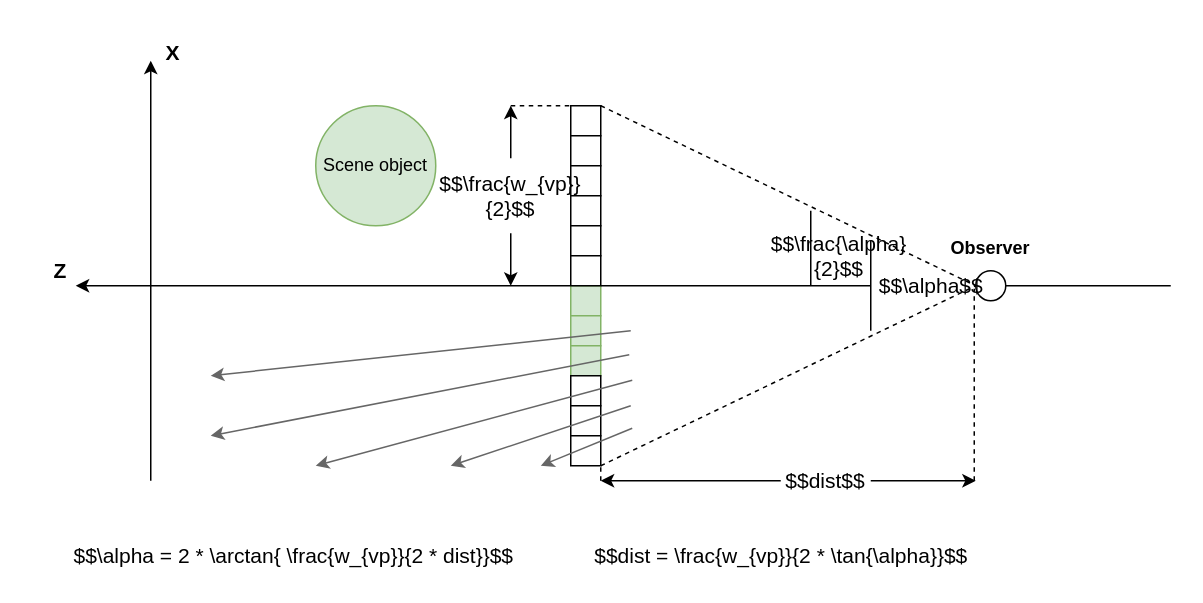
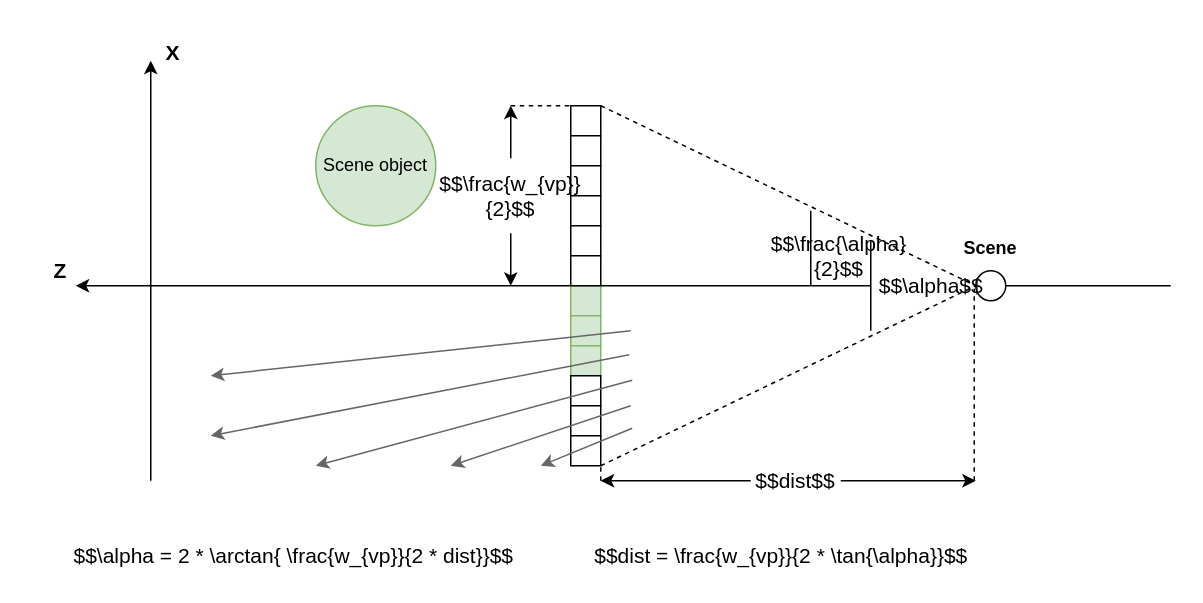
  <mxCell id="0" />
  <mxCell id="1" parent="0" />
  <mxCell id="2" value="" style="endArrow=none;html=1;rounded=0;fontSize=14;" parent="1" target="32" edge="1"><mxGeometry width="50" height="50" relative="1" as="geometry"><mxPoint x="780" y="190" as="sourcePoint" /><mxPoint x="50" y="190" as="targetPoint" /></mxGeometry></mxCell>
  <mxCell id="3" value="" style="rounded=0;whiteSpace=wrap;html=1;" parent="1" vertex="1"><mxGeometry x="380" y="70" width="20" height="20" as="geometry" /></mxCell>
  <mxCell id="4" value="" style="rounded=0;whiteSpace=wrap;html=1;" parent="1" vertex="1"><mxGeometry x="380" y="90" width="20" height="20" as="geometry" /></mxCell>
  <mxCell id="5" value="" style="rounded=0;whiteSpace=wrap;html=1;" parent="1" vertex="1"><mxGeometry x="380" y="110" width="20" height="20" as="geometry" /></mxCell>
  <mxCell id="6" value="" style="rounded=0;whiteSpace=wrap;html=1;" parent="1" vertex="1"><mxGeometry x="380" y="130" width="20" height="20" as="geometry" /></mxCell>
  <mxCell id="7" value="" style="rounded=0;whiteSpace=wrap;html=1;" parent="1" vertex="1"><mxGeometry x="380" y="150" width="20" height="20" as="geometry" /></mxCell>
  <mxCell id="8" value="" style="rounded=0;whiteSpace=wrap;html=1;" parent="1" vertex="1"><mxGeometry x="380" y="170" width="20" height="20" as="geometry" /></mxCell>
  <mxCell id="9" value="" style="rounded=0;whiteSpace=wrap;html=1;fillColor=#d5e8d4;strokeColor=#82b366;" parent="1" vertex="1"><mxGeometry x="380" y="190" width="20" height="20" as="geometry" /></mxCell>
  <mxCell id="10" value="" style="rounded=0;whiteSpace=wrap;html=1;fillColor=#d5e8d4;strokeColor=#82b366;" parent="1" vertex="1"><mxGeometry x="380" y="210" width="20" height="20" as="geometry" /></mxCell>
  <mxCell id="11" value="" style="rounded=0;whiteSpace=wrap;html=1;fillColor=#d5e8d4;strokeColor=#82b366;" parent="1" vertex="1"><mxGeometry x="380" y="230" width="20" height="20" as="geometry" /></mxCell>
  <mxCell id="12" value="" style="rounded=0;whiteSpace=wrap;html=1;" parent="1" vertex="1"><mxGeometry x="380" y="250" width="20" height="20" as="geometry" /></mxCell>
  <mxCell id="13" value="" style="rounded=0;whiteSpace=wrap;html=1;" parent="1" vertex="1"><mxGeometry x="380" y="270" width="20" height="20" as="geometry" /></mxCell>
  <mxCell id="14" value="" style="rounded=0;whiteSpace=wrap;html=1;" parent="1" vertex="1"><mxGeometry x="380" y="290" width="20" height="20" as="geometry" /></mxCell>
  <mxCell id="15" value="" style="ellipse;whiteSpace=wrap;html=1;aspect=fixed;" parent="1" vertex="1"><mxGeometry x="650" y="180" width="20" height="20" as="geometry" /></mxCell>
  <mxCell id="16" value="" style="endArrow=classic;html=1;rounded=0;startArrow=none;fillColor=#f5f5f5;strokeColor=#666666;" parent="1" edge="1"><mxGeometry width="50" height="50" relative="1" as="geometry"><mxPoint x="420" y="220" as="sourcePoint" /><mxPoint x="140" y="250" as="targetPoint" /></mxGeometry></mxCell>
  <mxCell id="17" value="" style="endArrow=classic;html=1;rounded=0;fillColor=#f5f5f5;strokeColor=#666666;" parent="1" edge="1"><mxGeometry width="50" height="50" relative="1" as="geometry"><mxPoint x="419" y="236" as="sourcePoint" /><mxPoint x="140" y="290" as="targetPoint" /></mxGeometry></mxCell>
  <mxCell id="18" value="" style="endArrow=classic;html=1;rounded=0;fillColor=#f5f5f5;strokeColor=#666666;" parent="1" edge="1"><mxGeometry width="50" height="50" relative="1" as="geometry"><mxPoint x="421" y="253" as="sourcePoint" /><mxPoint x="210" y="310" as="targetPoint" /></mxGeometry></mxCell>
  <mxCell id="19" value="" style="endArrow=classic;html=1;rounded=0;fillColor=#f5f5f5;strokeColor=#666666;" parent="1" edge="1"><mxGeometry width="50" height="50" relative="1" as="geometry"><mxPoint x="420" y="270" as="sourcePoint" /><mxPoint x="300" y="310" as="targetPoint" /></mxGeometry></mxCell>
  <mxCell id="20" value="" style="endArrow=classic;html=1;rounded=0;fillColor=#f5f5f5;strokeColor=#666666;" parent="1" edge="1"><mxGeometry width="50" height="50" relative="1" as="geometry"><mxPoint x="421" y="285" as="sourcePoint" /><mxPoint x="360" y="310" as="targetPoint" /></mxGeometry></mxCell>
- <mxCell id="21" value="&lt;b&gt;Observer&lt;/b&gt;" style="text;html=1;strokeColor=none;fillColor=none;align=center;verticalAlign=middle;whiteSpace=wrap;rounded=0;dashed=1;" parent="1" vertex="1"><mxGeometry x="630" y="150" width="60" height="30" as="geometry" /></mxCell>
+ <mxCell id="21" value="&lt;b&gt;Scene&lt;/b&gt;" style="text;html=1;strokeColor=none;fillColor=none;align=center;verticalAlign=middle;whiteSpace=wrap;rounded=0;dashed=1;" parent="1" vertex="1"><mxGeometry x="630" y="150" width="60" height="30" as="geometry" /></mxCell>
  <mxCell id="22" value="Scene object" style="ellipse;whiteSpace=wrap;html=1;aspect=fixed;fillColor=#d5e8d4;strokeColor=#82b366;" parent="1" vertex="1"><mxGeometry x="210" y="70" width="80" height="80" as="geometry" /></mxCell>
  <mxCell id="23" value="&lt;font size=&quot;1&quot;&gt;&lt;b style=&quot;font-size: 14px&quot;&gt;X&lt;/b&gt;&lt;/font&gt;" style="text;html=1;strokeColor=none;fillColor=none;align=center;verticalAlign=middle;whiteSpace=wrap;rounded=0;" parent="1" vertex="1"><mxGeometry x="100" y="20" width="30" height="30" as="geometry" /></mxCell>
  <mxCell id="24" value="" style="endArrow=classic;html=1;rounded=0;" parent="1" edge="1"><mxGeometry width="50" height="50" relative="1" as="geometry"><mxPoint x="100" y="320" as="sourcePoint" /><mxPoint x="100" y="40" as="targetPoint" /></mxGeometry></mxCell>
  <mxCell id="25" value="" style="endArrow=classic;html=1;rounded=0;fontSize=14;startArrow=none;" parent="1" source="32" edge="1"><mxGeometry width="50" height="50" relative="1" as="geometry"><mxPoint x="780" y="190" as="sourcePoint" /><mxPoint x="50" y="190" as="targetPoint" /></mxGeometry></mxCell>
  <mxCell id="26" value="&lt;b&gt;Z&lt;/b&gt;" style="text;html=1;strokeColor=none;fillColor=none;align=center;verticalAlign=middle;whiteSpace=wrap;rounded=0;fontSize=14;" parent="1" vertex="1"><mxGeometry x="20" y="165" width="40" height="30" as="geometry" /></mxCell>
  <mxCell id="27" value="" style="endArrow=none;dashed=1;html=1;rounded=0;fontSize=14;entryX=0;entryY=0;entryDx=0;entryDy=0;" parent="1" target="3" edge="1"><mxGeometry width="50" height="50" relative="1" as="geometry"><mxPoint x="340" y="70" as="sourcePoint" /><mxPoint x="420" y="420" as="targetPoint" /></mxGeometry></mxCell>
  <mxCell id="28" value="" style="endArrow=none;dashed=1;html=1;rounded=0;fontSize=14;exitX=1;exitY=0;exitDx=0;exitDy=0;" parent="1" source="3" edge="1"><mxGeometry width="50" height="50" relative="1" as="geometry"><mxPoint x="100" y="80" as="sourcePoint" /><mxPoint x="650" y="190" as="targetPoint" /></mxGeometry></mxCell>
  <mxCell id="29" value="&lt;div&gt;$$\alpha = 2 * \arctan{ \frac{w_{vp}}{2 * dist}}$$&lt;/div&gt;" style="text;html=1;align=center;verticalAlign=middle;resizable=0;points=[];autosize=1;strokeColor=none;fillColor=none;fontSize=14;" parent="1" vertex="1"><mxGeometry x="40" y="360" width="310" height="20" as="geometry" /></mxCell>
  <mxCell id="30" value="" style="endArrow=none;html=1;rounded=0;fontSize=14;" parent="1" edge="1"><mxGeometry width="50" height="50" relative="1" as="geometry"><mxPoint x="580" y="220" as="sourcePoint" /><mxPoint x="580" y="160" as="targetPoint" /></mxGeometry></mxCell>
  <mxCell id="31" value="" style="endArrow=none;dashed=1;html=1;rounded=0;fontSize=14;exitX=1;exitY=1;exitDx=0;exitDy=0;entryX=0;entryY=0.5;entryDx=0;entryDy=0;" parent="1" source="14" target="15" edge="1"><mxGeometry width="50" height="50" relative="1" as="geometry"><mxPoint x="370" y="470" as="sourcePoint" /><mxPoint x="420" y="420" as="targetPoint" /></mxGeometry></mxCell>
  <mxCell id="32" value="&lt;div&gt;$$\alpha$$&lt;/div&gt;" style="text;html=1;align=center;verticalAlign=middle;resizable=0;points=[];autosize=1;strokeColor=none;fillColor=none;fontSize=14;" parent="1" vertex="1"><mxGeometry x="580" y="180" width="80" height="20" as="geometry" /></mxCell>
  <mxCell id="33" value="" style="endArrow=none;html=1;rounded=0;fontSize=14;" parent="1" edge="1"><mxGeometry width="50" height="50" relative="1" as="geometry"><mxPoint x="540" y="190" as="sourcePoint" /><mxPoint x="540" y="140" as="targetPoint" /></mxGeometry></mxCell>
  <mxCell id="34" value="$$\frac{\alpha}{2}$$" style="text;html=1;strokeColor=none;fillColor=none;align=center;verticalAlign=middle;whiteSpace=wrap;rounded=0;fontSize=14;" parent="1" vertex="1"><mxGeometry x="529" y="155" width="60" height="30" as="geometry" /></mxCell>
  <mxCell id="35" value="" style="endArrow=none;dashed=1;html=1;rounded=0;fontSize=14;entryX=1;entryY=1;entryDx=0;entryDy=0;" parent="1" target="14" edge="1"><mxGeometry width="50" height="50" relative="1" as="geometry"><mxPoint x="400" y="320" as="sourcePoint" /><mxPoint x="420" y="420" as="targetPoint" /></mxGeometry></mxCell>
  <mxCell id="36" value="" style="endArrow=none;dashed=1;html=1;rounded=0;fontSize=14;" parent="1" edge="1"><mxGeometry width="50" height="50" relative="1" as="geometry"><mxPoint x="649" y="320" as="sourcePoint" /><mxPoint x="649" y="192" as="targetPoint" /></mxGeometry></mxCell>
  <mxCell id="37" value="" style="endArrow=classic;startArrow=none;html=1;rounded=0;fontSize=14;" parent="1" source="38" edge="1"><mxGeometry width="50" height="50" relative="1" as="geometry"><mxPoint x="400" y="320" as="sourcePoint" /><mxPoint x="650" y="320" as="targetPoint" /></mxGeometry></mxCell>
- <mxCell id="38" value="$$dist$$" style="text;html=1;strokeColor=none;fillColor=none;align=center;verticalAlign=middle;whiteSpace=wrap;rounded=0;fontSize=14;" parent="1" vertex="1"><mxGeometry x="520" y="310" width="60" height="20" as="geometry" /></mxCell>
+ <mxCell id="38" value="$$dist$$" style="text;html=1;strokeColor=none;fillColor=none;align=center;verticalAlign=middle;whiteSpace=wrap;rounded=0;fontSize=14;" parent="1" vertex="1"><mxGeometry x="500" y="310" width="60" height="20" as="geometry" /></mxCell>
  <mxCell id="39" value="" style="endArrow=none;startArrow=classic;html=1;rounded=0;fontSize=14;" parent="1" target="38" edge="1"><mxGeometry width="50" height="50" relative="1" as="geometry"><mxPoint x="400" y="320" as="sourcePoint" /><mxPoint x="650" y="320" as="targetPoint" /></mxGeometry></mxCell>
  <mxCell id="40" value="" style="endArrow=classic;startArrow=none;html=1;rounded=0;fontSize=14;" parent="1" source="41" edge="1"><mxGeometry width="50" height="50" relative="1" as="geometry"><mxPoint x="340" y="190" as="sourcePoint" /><mxPoint x="340" y="70" as="targetPoint" /></mxGeometry></mxCell>
  <mxCell id="41" value="$$\frac{w_{vp}}{2}$$" style="text;html=1;strokeColor=none;fillColor=none;align=center;verticalAlign=middle;whiteSpace=wrap;rounded=0;fontSize=14;" parent="1" vertex="1"><mxGeometry x="310" y="105" width="60" height="50" as="geometry" /></mxCell>
  <mxCell id="42" value="" style="endArrow=none;startArrow=classic;html=1;rounded=0;fontSize=14;" parent="1" target="41" edge="1"><mxGeometry width="50" height="50" relative="1" as="geometry"><mxPoint x="340" y="190" as="sourcePoint" /><mxPoint x="340" y="70" as="targetPoint" /></mxGeometry></mxCell>
  <mxCell id="43" value="&lt;div&gt;$$dist = \frac{w_{vp}}{2 * \tan{\alpha}}$$&lt;/div&gt;" style="text;html=1;align=center;verticalAlign=middle;resizable=0;points=[];autosize=1;strokeColor=none;fillColor=none;fontSize=14;" parent="1" vertex="1"><mxGeometry x="390" y="360" width="260" height="20" as="geometry" /></mxCell>
